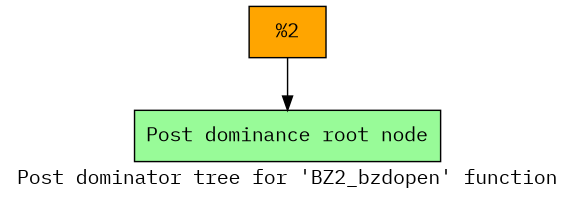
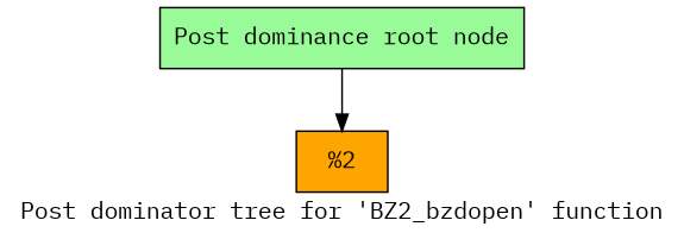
  digraph {
    label="Post dominator tree for 'BZ2_bzdopen' function"
    fontname="IBM Plex Mono"
    node [shape=record style=filled fontname="IBM Plex Mono"]
    n1 [label="{Post dominance root node}" fillcolor=palegreen]
    n2 [label="{%2}" fillcolor=orange]
-   n2 -> n1 [fontname="IBM Plex Mono"]
+   n1 -> n2 [fontname="IBM Plex Mono"]
  }
